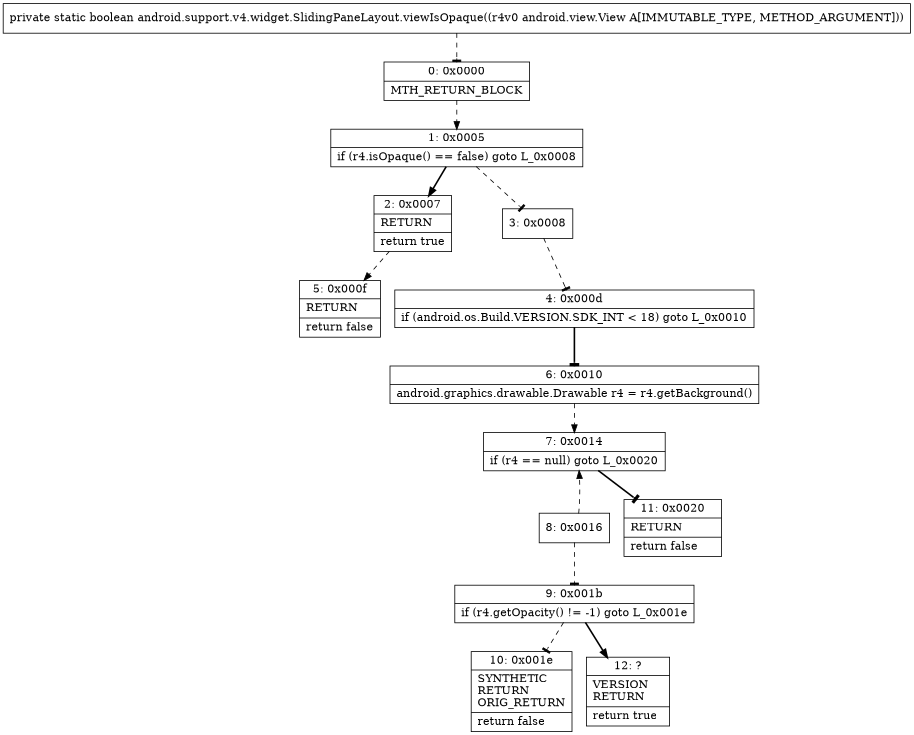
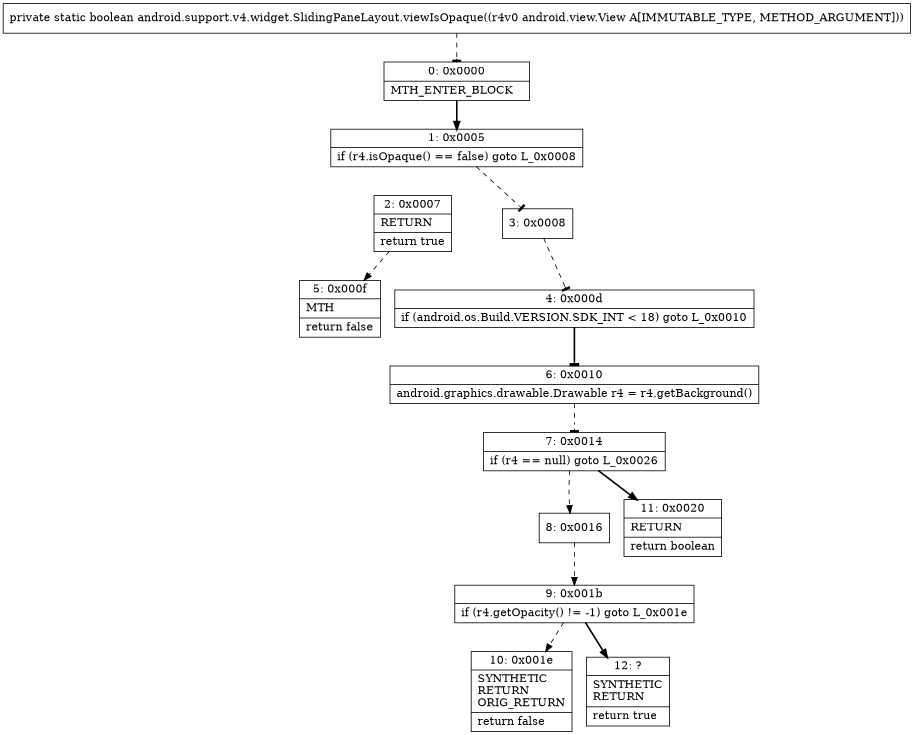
  digraph {
    node [shape=record]
    edge [arrowhead=tee style=dashed]
-   n1 [label="{0\:\ 0x0000|MTH_RETURN_BLOCK\l}"]
+   n1 [label="{0\:\ 0x0000|MTH_ENTER_BLOCK\l}"]
    n2 [label="{1\:\ 0x0005|if (r4.isOpaque() == false) goto L_0x0008\l}"]
    n3 [label="{2\:\ 0x0007|RETURN\l|return true\l}"]
    n4 [label="{3\:\ 0x0008}"]
-   n5 [label="{5\:\ 0x000f|RETURN\l|return false\l}"]
+   n5 [label="{5\:\ 0x000f|MTH\l|return false\l}"]
    n6 [label="{4\:\ 0x000d|if (android.os.Build.VERSION.SDK_INT \< 18) goto L_0x0010\l}"]
    n7 [label="{6\:\ 0x0010|android.graphics.drawable.Drawable r4 = r4.getBackground()\l}"]
-   n8 [label="{7\:\ 0x0014|if (r4 == null) goto L_0x0020\l}"]
+   n8 [label="{7\:\ 0x0014|if (r4 == null) goto L_0x0026\l}"]
    n9 [label="{8\:\ 0x0016}"]
-   n10 [label="{11\:\ 0x0020|RETURN\l|return false\l}"]
+   n10 [label="{11\:\ 0x0020|RETURN\l|return boolean\l}"]
    n11 [label="{9\:\ 0x001b|if (r4.getOpacity() != \-1) goto L_0x001e\l}"]
    n12 [label="{10\:\ 0x001e|SYNTHETIC\lRETURN\lORIG_RETURN\l|return false\l}"]
-   n13 [label="{12\:\ ?|VERSION\lRETURN\l|return true\l}"]
+   n13 [label="{12\:\ ?|SYNTHETIC\lRETURN\l|return true\l}"]
    n14 [label="{private static boolean android.support.v4.widget.SlidingPaneLayout.viewIsOpaque((r4v0 android.view.View A[IMMUTABLE_TYPE, METHOD_ARGUMENT])) }"]
-   n1 -> n2 [arrowhead=normal]
-   n2 -> n3 [arrowhead=normal style=bold]
+   n1 -> n2 [arrowhead=normal style=bold]
    n2 -> n4
    n3 -> n5 [arrowhead=normal]
    n4 -> n6
    n6 -> n7 [style=bold]
-   n7 -> n8 [arrowhead=normal]
-   n9 -> n8 [arrowhead=normal]
-   n8 -> n10 [style=bold]
-   n9 -> n11
-   n11 -> n12
+   n7 -> n8
+   n8 -> n9 [arrowhead=normal]
+   n8 -> n10 [arrowhead=normal style=bold]
+   n9 -> n11 [arrowhead=normal]
+   n11 -> n12 [arrowhead=normal]
    n11 -> n13 [arrowhead=normal style=bold]
    n14 -> n1
  }
